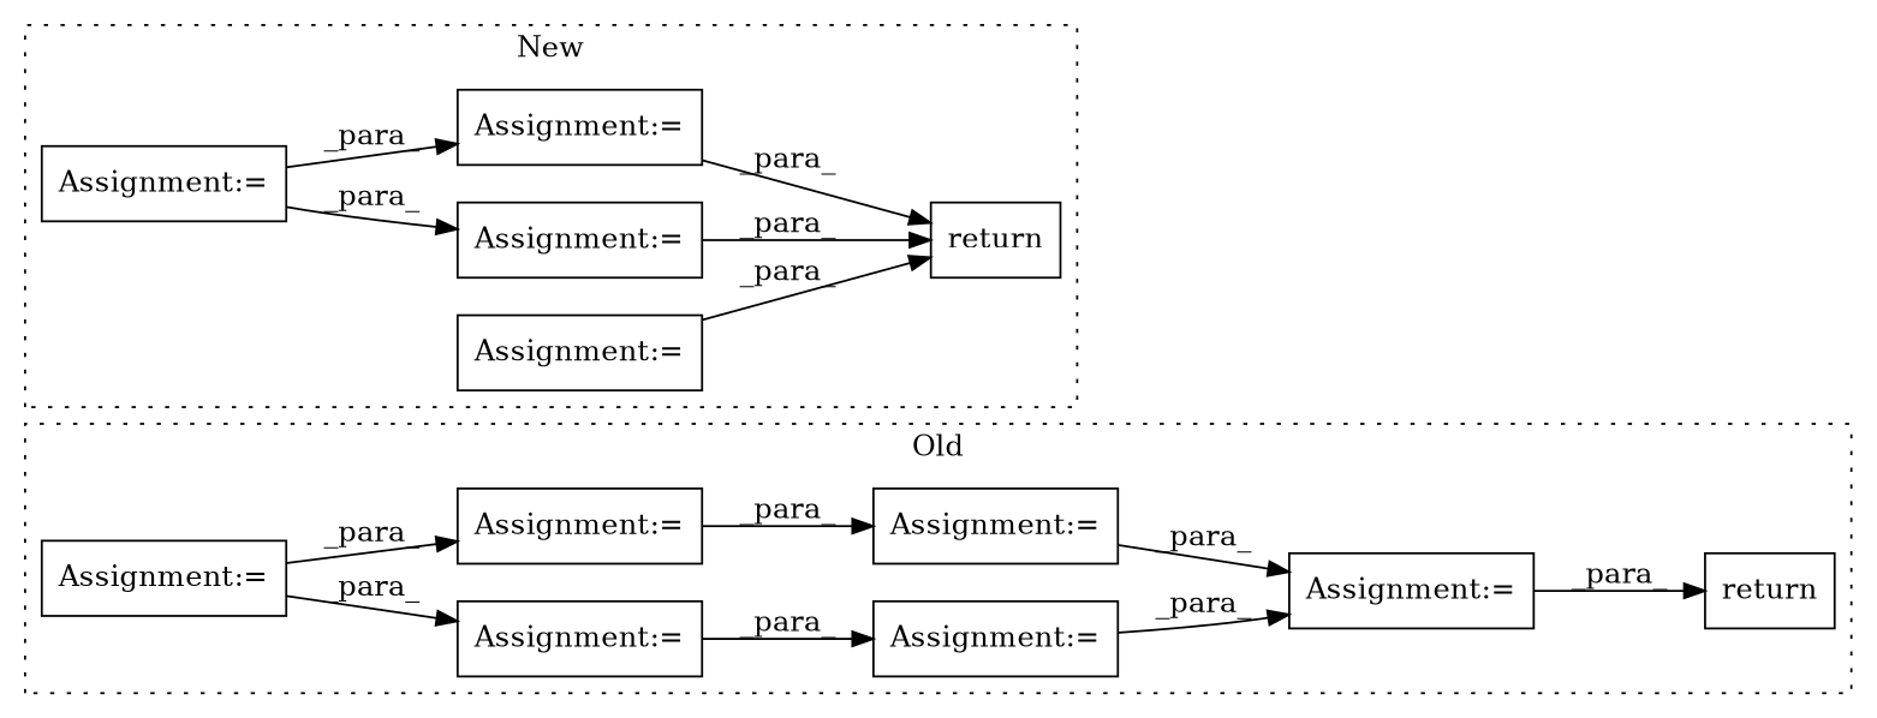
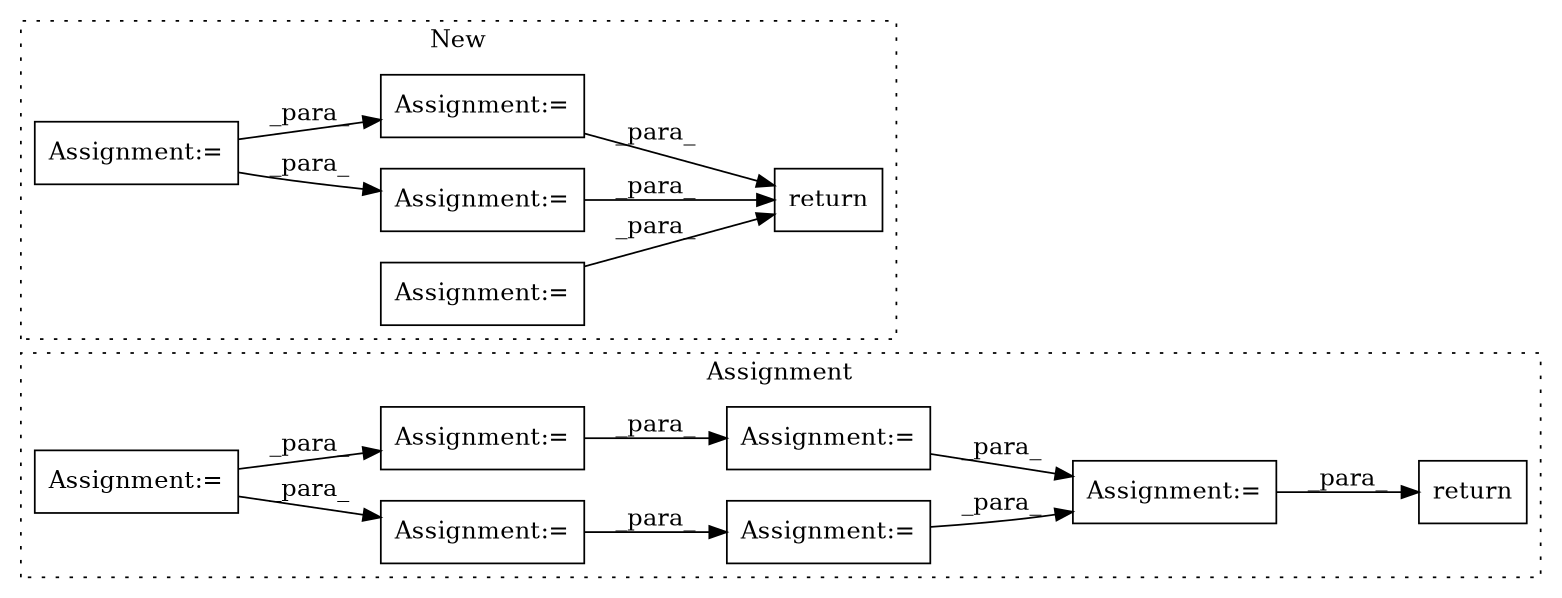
  digraph {
    rankdir=LR
    node [a=7 l=1 shape=box]
    n1 [a=41 l=7 label=return s=1443]
    n2 [label="Assignment:=" s=870]
    n3 [label="Assignment:=" s=1255]
    n4 [label="Assignment:=" s=1097]
    n5 [label="Assignment:=" s=1043]
    n6 [label="Assignment:=" s=1219]
    n7 [label="Assignment:=" s=975]
    n8 [a=41 l=7 label=return s=1228]
    n9 [label="Assignment:=" s=745]
    n10 [l=2 label="Assignment:=" s=1102]
    n11 [label="Assignment:=" s=483]
    n12 [l=2 label="Assignment:=" s=1139]
    subgraph cluster_1 {
-     label=Old
+     label=Assignment
      style=dotted
      n1
      n2
      n3
      n4
      n5
      n6
      n7
    }
    subgraph cluster_2 {
      label=New
      style=dotted
      n8
      n9
      n10
      n11
      n12
    }
    n2 -> n4 [label=_para_]
    n2 -> n7 [label=_para_]
    n3 -> n1 [label=_para_]
    n4 -> n6 [label=_para_]
    n5 -> n3 [label=_para_]
    n6 -> n3 [label=_para_]
    n7 -> n5 [label=_para_]
    n9 -> n10 [label=_para_]
    n9 -> n12 [label=_para_]
    n10 -> n8 [label=_para_]
    n11 -> n8 [label=_para_]
    n12 -> n8 [label=_para_]
  }
